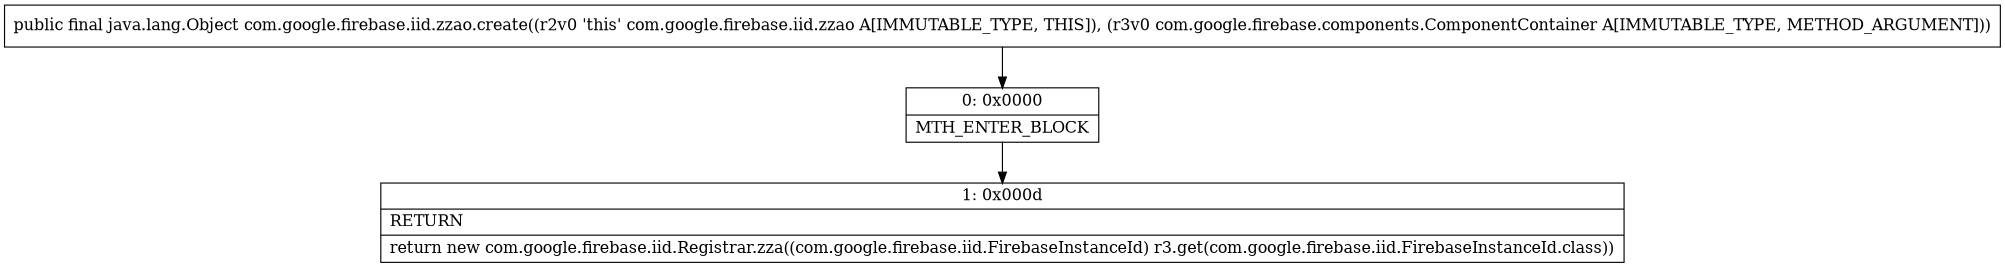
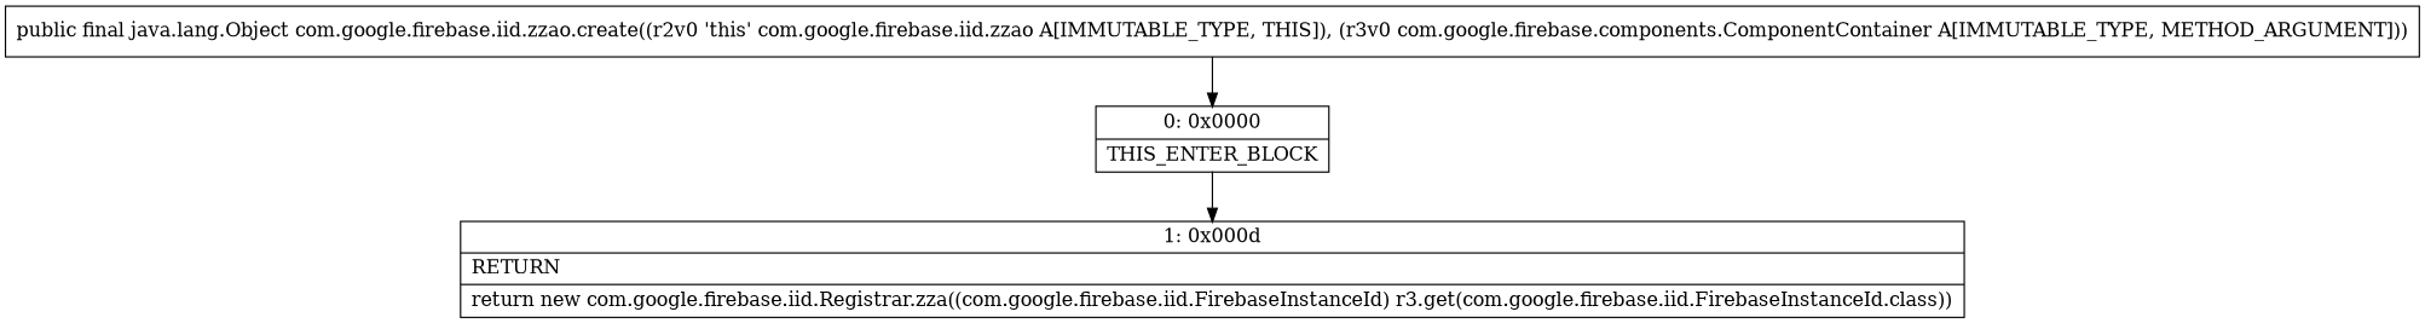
  digraph {
    node [shape=record]
-   n1 [label="{0\:\ 0x0000|MTH_ENTER_BLOCK\l}"]
+   n1 [label="{0\:\ 0x0000|THIS_ENTER_BLOCK\l}"]
    n2 [label="{1\:\ 0x000d|RETURN\l|return new com.google.firebase.iid.Registrar.zza((com.google.firebase.iid.FirebaseInstanceId) r3.get(com.google.firebase.iid.FirebaseInstanceId.class))\l}"]
    n3 [label="{public final java.lang.Object com.google.firebase.iid.zzao.create((r2v0 'this' com.google.firebase.iid.zzao A[IMMUTABLE_TYPE, THIS]), (r3v0 com.google.firebase.components.ComponentContainer A[IMMUTABLE_TYPE, METHOD_ARGUMENT])) }"]
    n1 -> n2
    n3 -> n1
  }
